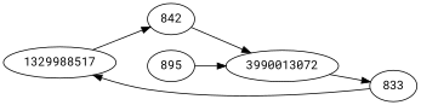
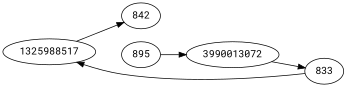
  strict digraph {
    fontname="Roboto Mono"
    rankdir=LR
    node [fontname="Roboto Mono"]
    edge [fontname="Roboto Mono"]
-   1329988517
+   1329988517 [label=1325988517]
    842
    3990013072
    833
    n5 [label=895]
    1329988517 -> 842
-   842 -> 3990013072
    3990013072 -> 833
    833 -> 1329988517
    n5 -> 3990013072
  }
